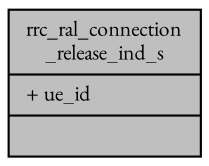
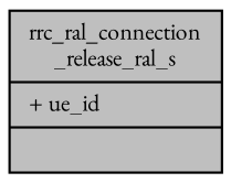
  digraph {
    fontname="EB Garamond"
-   n1 [color=black fillcolor=grey75 fontcolor=black fontname="EB Garamond" fontsize=10 height=0.2 label="{rrc_ral_connection\l_release_ind_s\n|+ ue_id\l|}" shape=record style=filled width=0.4]
+   n1 [color=black fillcolor=grey75 fontcolor=black fontname="EB Garamond" fontsize=10 height=0.2 label="{rrc_ral_connection\l_release_ral_s\n|+ ue_id\l|}" shape=record style=filled width=0.4]
  }
